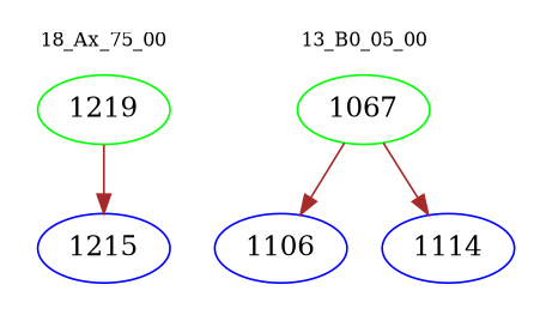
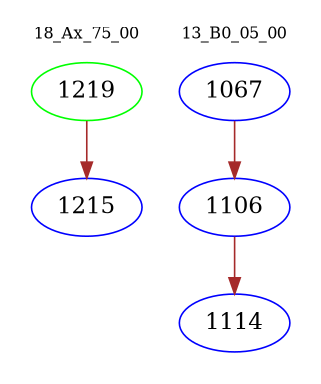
  digraph {
    node [color=blue]
    edge [color=brown]
    n1 [color=green label=1219]
    n2 [label=1215]
-   n3 [color=green label=1067]
+   n3 [label=1067]
    n4 [label=1106]
    n5 [label=1114]
    subgraph cluster_1 {
      color=white
      fontsize=10
      label="18_Ax_75_00"
      n1
      n2
    }
    subgraph cluster_2 {
      color=white
      fontsize=10
      label="13_B0_05_00"
      n3
      n4
      n5
    }
    n1 -> n2
    n3 -> n4
-   n3 -> n5
+   n4 -> n5
  }
